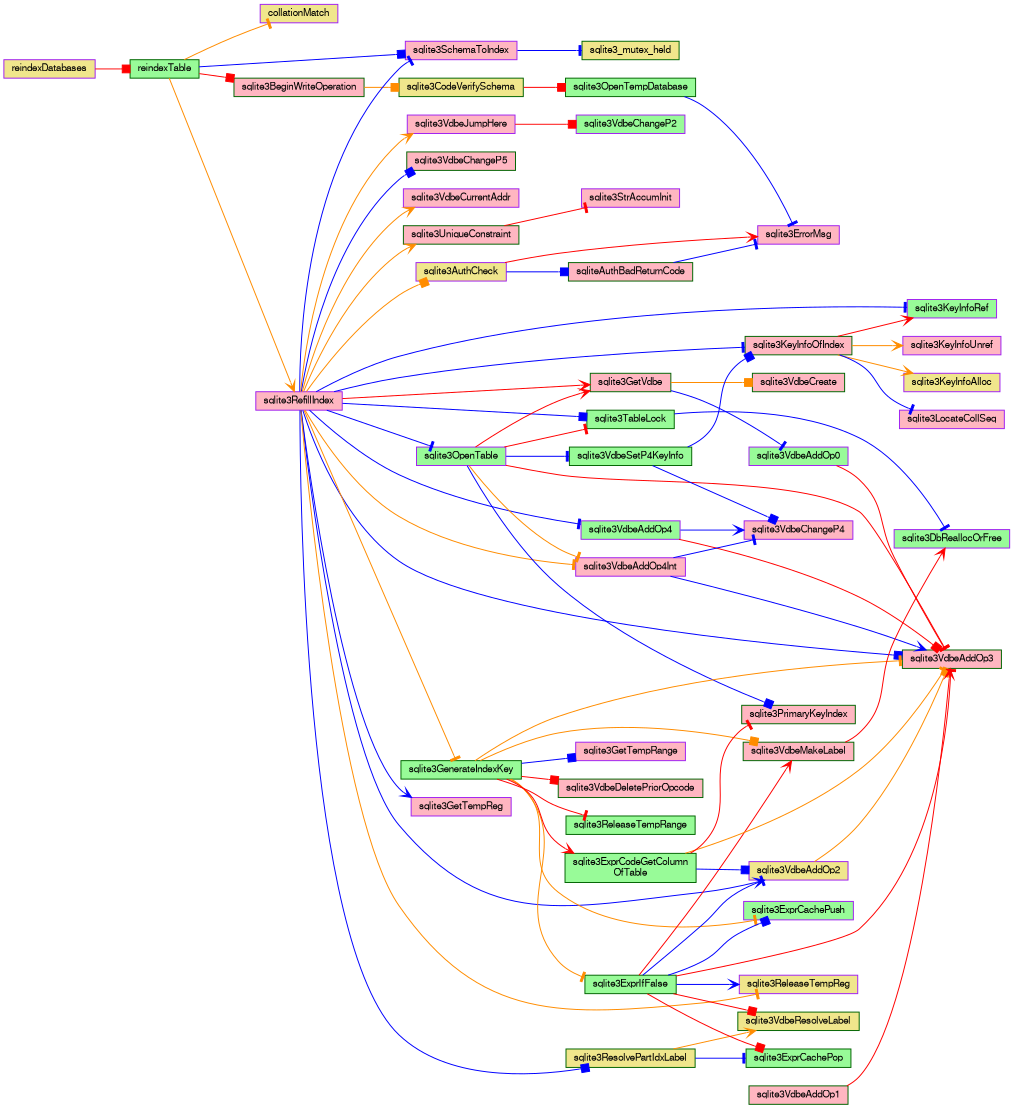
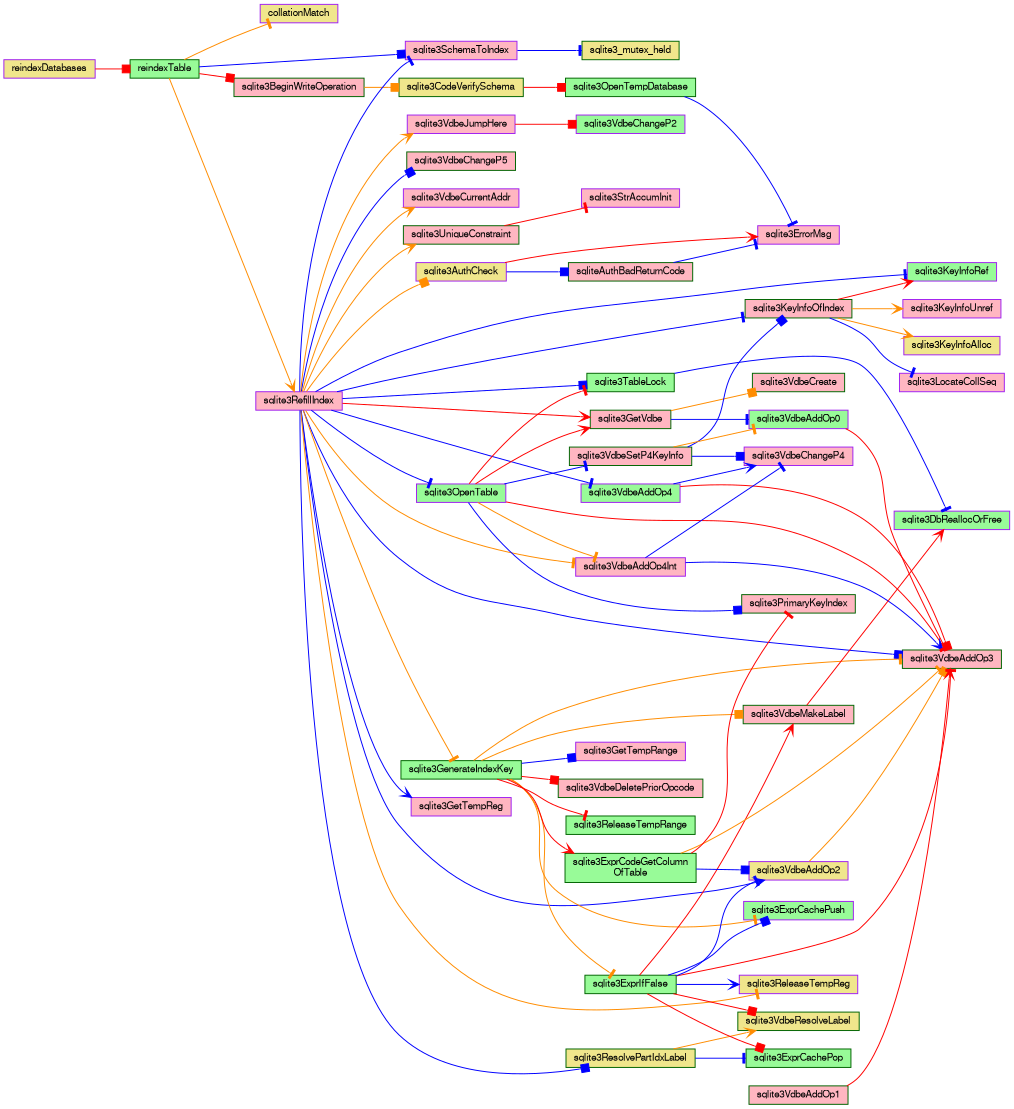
  digraph {
    rankdir=LR
    node [color=purple fillcolor=lightpink fontname=FreeSans fontsize=10 shape=record style=filled]
    edge [arrowhead=tee color=blue fontname=FreeSans fontsize=10 labelfontname=FreeSans labelfontsize=10 style=solid]
    n1 [fillcolor=khaki fontcolor=black height=0.2 label=reindexDatabases width=0.4]
    n2 [color=darkgreen fillcolor=palegreen height=0.2 label=reindexTable width=0.4]
    n3 [fillcolor=khaki height=0.2 label=collationMatch width=0.4]
    n4 [height=0.2 label=sqlite3SchemaToIndex width=0.4]
    n5 [color=darkgreen height=0.2 label=sqlite3BeginWriteOperation width=0.4]
    n6 [height=0.2 label=sqlite3RefillIndex width=0.4]
    n7 [color=darkgreen fillcolor=khaki height=0.2 label=sqlite3_mutex_held width=0.4]
    n8 [color=darkgreen fillcolor=khaki height=0.2 label=sqlite3CodeVerifySchema width=0.4]
    n9 [fillcolor=khaki height=0.2 label=sqlite3AuthCheck width=0.4]
    n10 [color=darkgreen fillcolor=palegreen height=0.2 label=sqlite3TableLock width=0.4]
    n11 [color=darkgreen height=0.2 label=sqlite3GetVdbe width=0.4]
    n12 [color=darkgreen height=0.2 label=sqlite3VdbeAddOp3 width=0.4]
    n13 [color=darkgreen height=0.2 label=sqlite3KeyInfoOfIndex width=0.4]
    n14 [fillcolor=palegreen height=0.2 label=sqlite3KeyInfoRef width=0.4]
    n15 [fillcolor=palegreen height=0.2 label=sqlite3VdbeAddOp4 width=0.4]
    n16 [fillcolor=palegreen height=0.2 label=sqlite3OpenTable width=0.4]
    n17 [height=0.2 label=sqlite3VdbeAddOp4Int width=0.4]
    n18 [fillcolor=khaki height=0.2 label=sqlite3VdbeAddOp2 width=0.4]
    n19 [height=0.2 label=sqlite3GetTempReg width=0.4]
    n20 [color=darkgreen fillcolor=palegreen height=0.2 label=sqlite3GenerateIndexKey width=0.4]
    n21 [fillcolor=khaki height=0.2 label=sqlite3ReleaseTempReg width=0.4]
    n22 [color=darkgreen fillcolor=khaki height=0.2 label=sqlite3ResolvePartIdxLabel width=0.4]
    n23 [height=0.2 label=sqlite3VdbeJumpHere width=0.4]
    n24 [color=darkgreen height=0.2 label=sqlite3VdbeChangeP5 width=0.4]
    n25 [height=0.2 label=sqlite3VdbeCurrentAddr width=0.4]
    n26 [color=darkgreen height=0.2 label=sqlite3UniqueConstraint width=0.4]
    n27 [color=darkgreen fillcolor=palegreen height=0.2 label=sqlite3OpenTempDatabase width=0.4]
    n28 [height=0.2 label=sqlite3ErrorMsg width=0.4]
    n29 [color=darkgreen height=0.2 label=sqliteAuthBadReturnCode width=0.4]
    n30 [fillcolor=palegreen height=0.2 label=sqlite3DbReallocOrFree width=0.4]
    n31 [color=darkgreen height=0.2 label=sqlite3VdbeCreate width=0.4]
    n32 [fillcolor=palegreen height=0.2 label=sqlite3VdbeAddOp0 width=0.4]
    n33 [height=0.2 label=sqlite3KeyInfoUnref width=0.4]
    n34 [fillcolor=khaki height=0.2 label=sqlite3KeyInfoAlloc width=0.4]
    n35 [height=0.2 label=sqlite3LocateCollSeq width=0.4]
    n36 [height=0.2 label=sqlite3VdbeChangeP4 width=0.4]
    n37 [color=darkgreen height=0.2 label=sqlite3PrimaryKeyIndex width=0.4]
-   n38 [color=darkgreen fillcolor=palegreen height=0.2 label=sqlite3VdbeSetP4KeyInfo width=0.4]
+   n38 [color=darkgreen height=0.2 label=sqlite3VdbeSetP4KeyInfo width=0.4]
    n39 [color=darkgreen height=0.2 label=sqlite3VdbeMakeLabel width=0.4]
    n40 [fillcolor=palegreen height=0.2 label=sqlite3ExprCachePush width=0.4]
    n41 [color=darkgreen fillcolor=palegreen height=0.2 label=sqlite3ExprIfFalse width=0.4]
    n42 [height=0.2 label=sqlite3GetTempRange width=0.4]
    n43 [color=darkgreen fillcolor=palegreen height=0.2 label="sqlite3ExprCodeGetColumn\lOfTable" width=0.4]
    n44 [color=darkgreen height=0.2 label=sqlite3VdbeDeletePriorOpcode width=0.4]
    n45 [color=darkgreen fillcolor=palegreen height=0.2 label=sqlite3ReleaseTempRange width=0.4]
    n46 [color=darkgreen fillcolor=palegreen height=0.2 label=sqlite3ExprCachePop width=0.4]
    n47 [color=darkgreen fillcolor=khaki height=0.2 label=sqlite3VdbeResolveLabel width=0.4]
    n48 [fillcolor=palegreen height=0.2 label=sqlite3VdbeChangeP2 width=0.4]
    n49 [height=0.2 label=sqlite3StrAccumInit width=0.4]
    n50 [color=darkgreen height=0.2 label=sqlite3VdbeAddOp1 width=0.4]
    n1 -> n2 [arrowhead=box color=red]
    n2 -> n3 [color=darkorange]
    n2 -> n4 [arrowhead=box]
    n2 -> n5 [arrowhead=box color=red]
    n2 -> n6 [arrowhead=vee color=darkorange]
    n4 -> n7
    n5 -> n8 [arrowhead=box color=darkorange]
    n6 -> n4
    n6 -> n9 [arrowhead=box color=darkorange]
    n6 -> n10 [arrowhead=box]
    n6 -> n11 [arrowhead=vee color=red]
    n6 -> n12 [arrowhead=box]
    n6 -> n13
    n6 -> n14
    n6 -> n15
    n6 -> n16
    n6 -> n17 [color=darkorange]
    n6 -> n18 [arrowhead=vee]
    n6 -> n19 [arrowhead=vee]
    n6 -> n20 [color=darkorange]
    n6 -> n21 [color=darkorange]
    n6 -> n22 [arrowhead=box]
    n6 -> n23 [arrowhead=vee color=darkorange]
    n6 -> n24 [arrowhead=box]
    n6 -> n25 [arrowhead=vee color=darkorange]
    n6 -> n26 [arrowhead=vee color=darkorange]
    n8 -> n27 [arrowhead=box color=red]
    n9 -> n28 [arrowhead=vee color=red]
    n9 -> n29 [arrowhead=box]
    n10 -> n30
    n11 -> n31 [arrowhead=box color=darkorange]
    n11 -> n32
    n13 -> n14 [arrowhead=vee color=red]
    n13 -> n33 [arrowhead=vee color=darkorange]
    n13 -> n34 [arrowhead=vee color=darkorange]
    n13 -> n35
    n15 -> n12 [arrowhead=box color=red]
    n15 -> n36 [arrowhead=vee]
    n16 -> n10 [color=red]
    n16 -> n11 [arrowhead=vee color=red]
    n16 -> n12 [color=red]
    n16 -> n17 [color=darkorange]
    n16 -> n37 [arrowhead=box]
    n16 -> n38
    n17 -> n12 [arrowhead=vee]
    n17 -> n36
    n18 -> n12 [arrowhead=box color=darkorange]
    n20 -> n12 [color=darkorange]
    n20 -> n39 [arrowhead=box color=darkorange]
    n20 -> n40 [color=darkorange]
    n20 -> n41 [color=darkorange]
    n20 -> n42 [arrowhead=box]
    n20 -> n43 [arrowhead=vee color=red]
    n20 -> n44 [arrowhead=box color=red]
    n20 -> n45 [color=red]
    n22 -> n46
    n22 -> n47 [arrowhead=vee color=darkorange]
    n23 -> n48 [arrowhead=box color=red]
    n26 -> n49 [color=red]
    n27 -> n28
    n29 -> n28
    n32 -> n12 [color=red]
    n38 -> n13 [arrowhead=box]
+   n38 -> n32 [color=darkorange]
    n38 -> n36 [arrowhead=box]
    n39 -> n30 [arrowhead=vee color=red]
    n41 -> n12 [color=red]
    n41 -> n18
    n41 -> n21 [arrowhead=vee]
    n41 -> n39 [arrowhead=vee color=red]
    n41 -> n40 [arrowhead=box]
    n41 -> n46 [arrowhead=box color=red]
    n41 -> n47 [arrowhead=box color=red]
    n43 -> n12 [color=darkorange]
    n43 -> n18 [arrowhead=box]
    n43 -> n37 [color=red]
    n50 -> n12 [arrowhead=vee color=red]
  }
